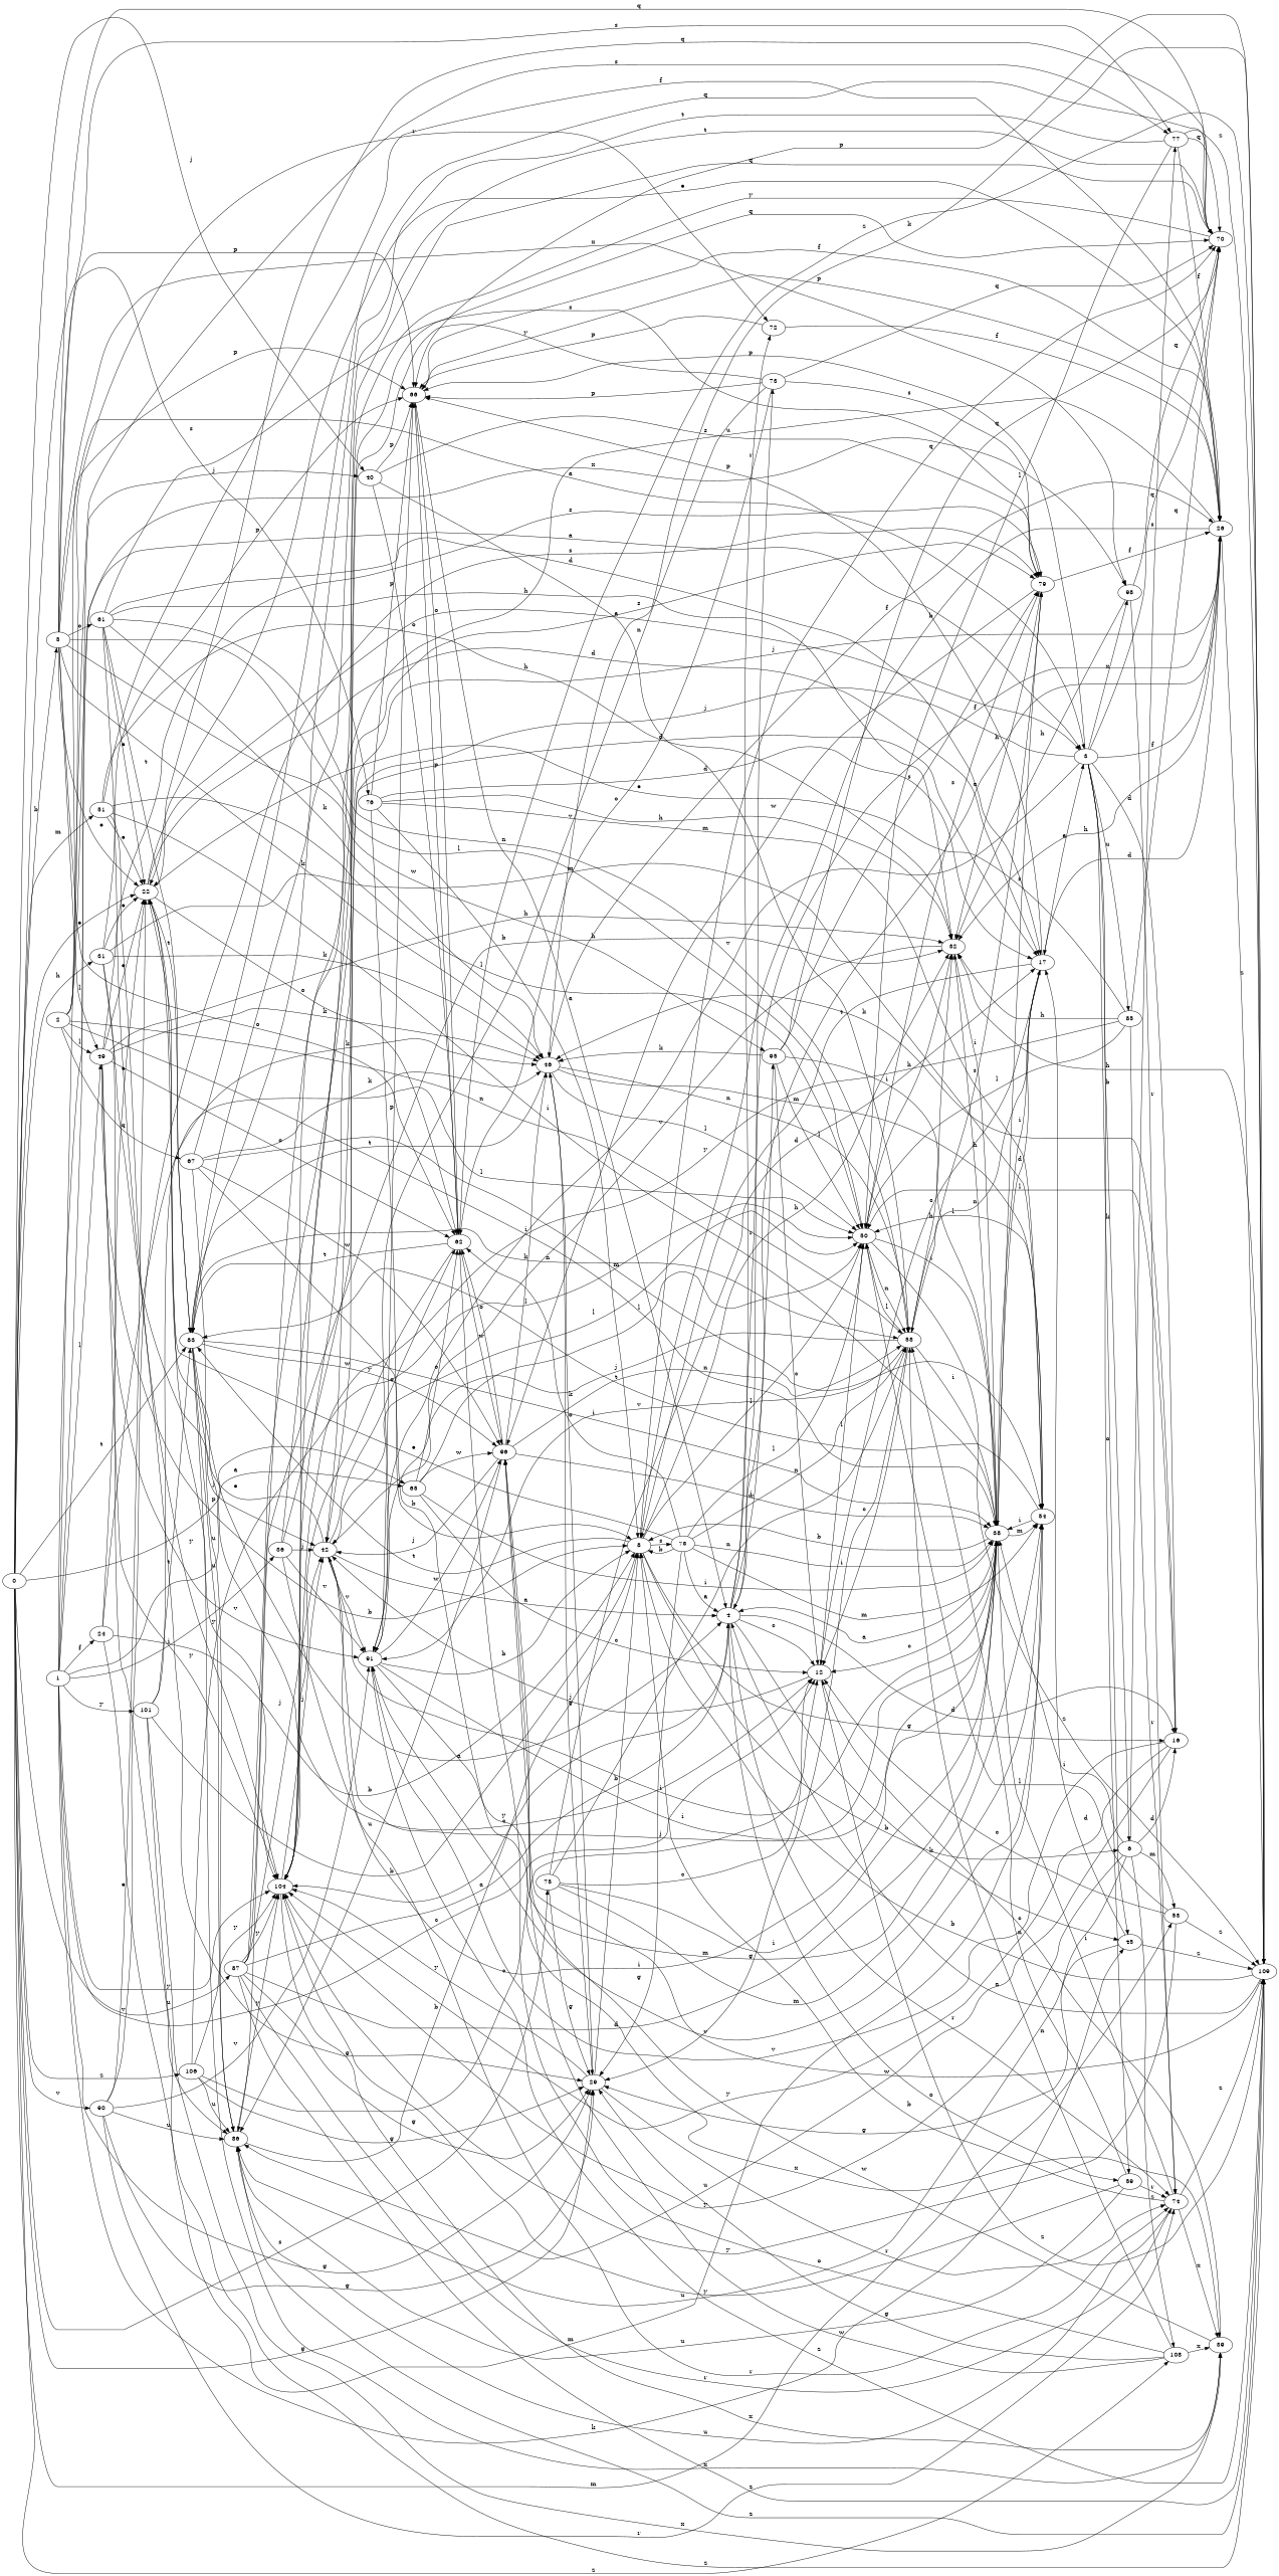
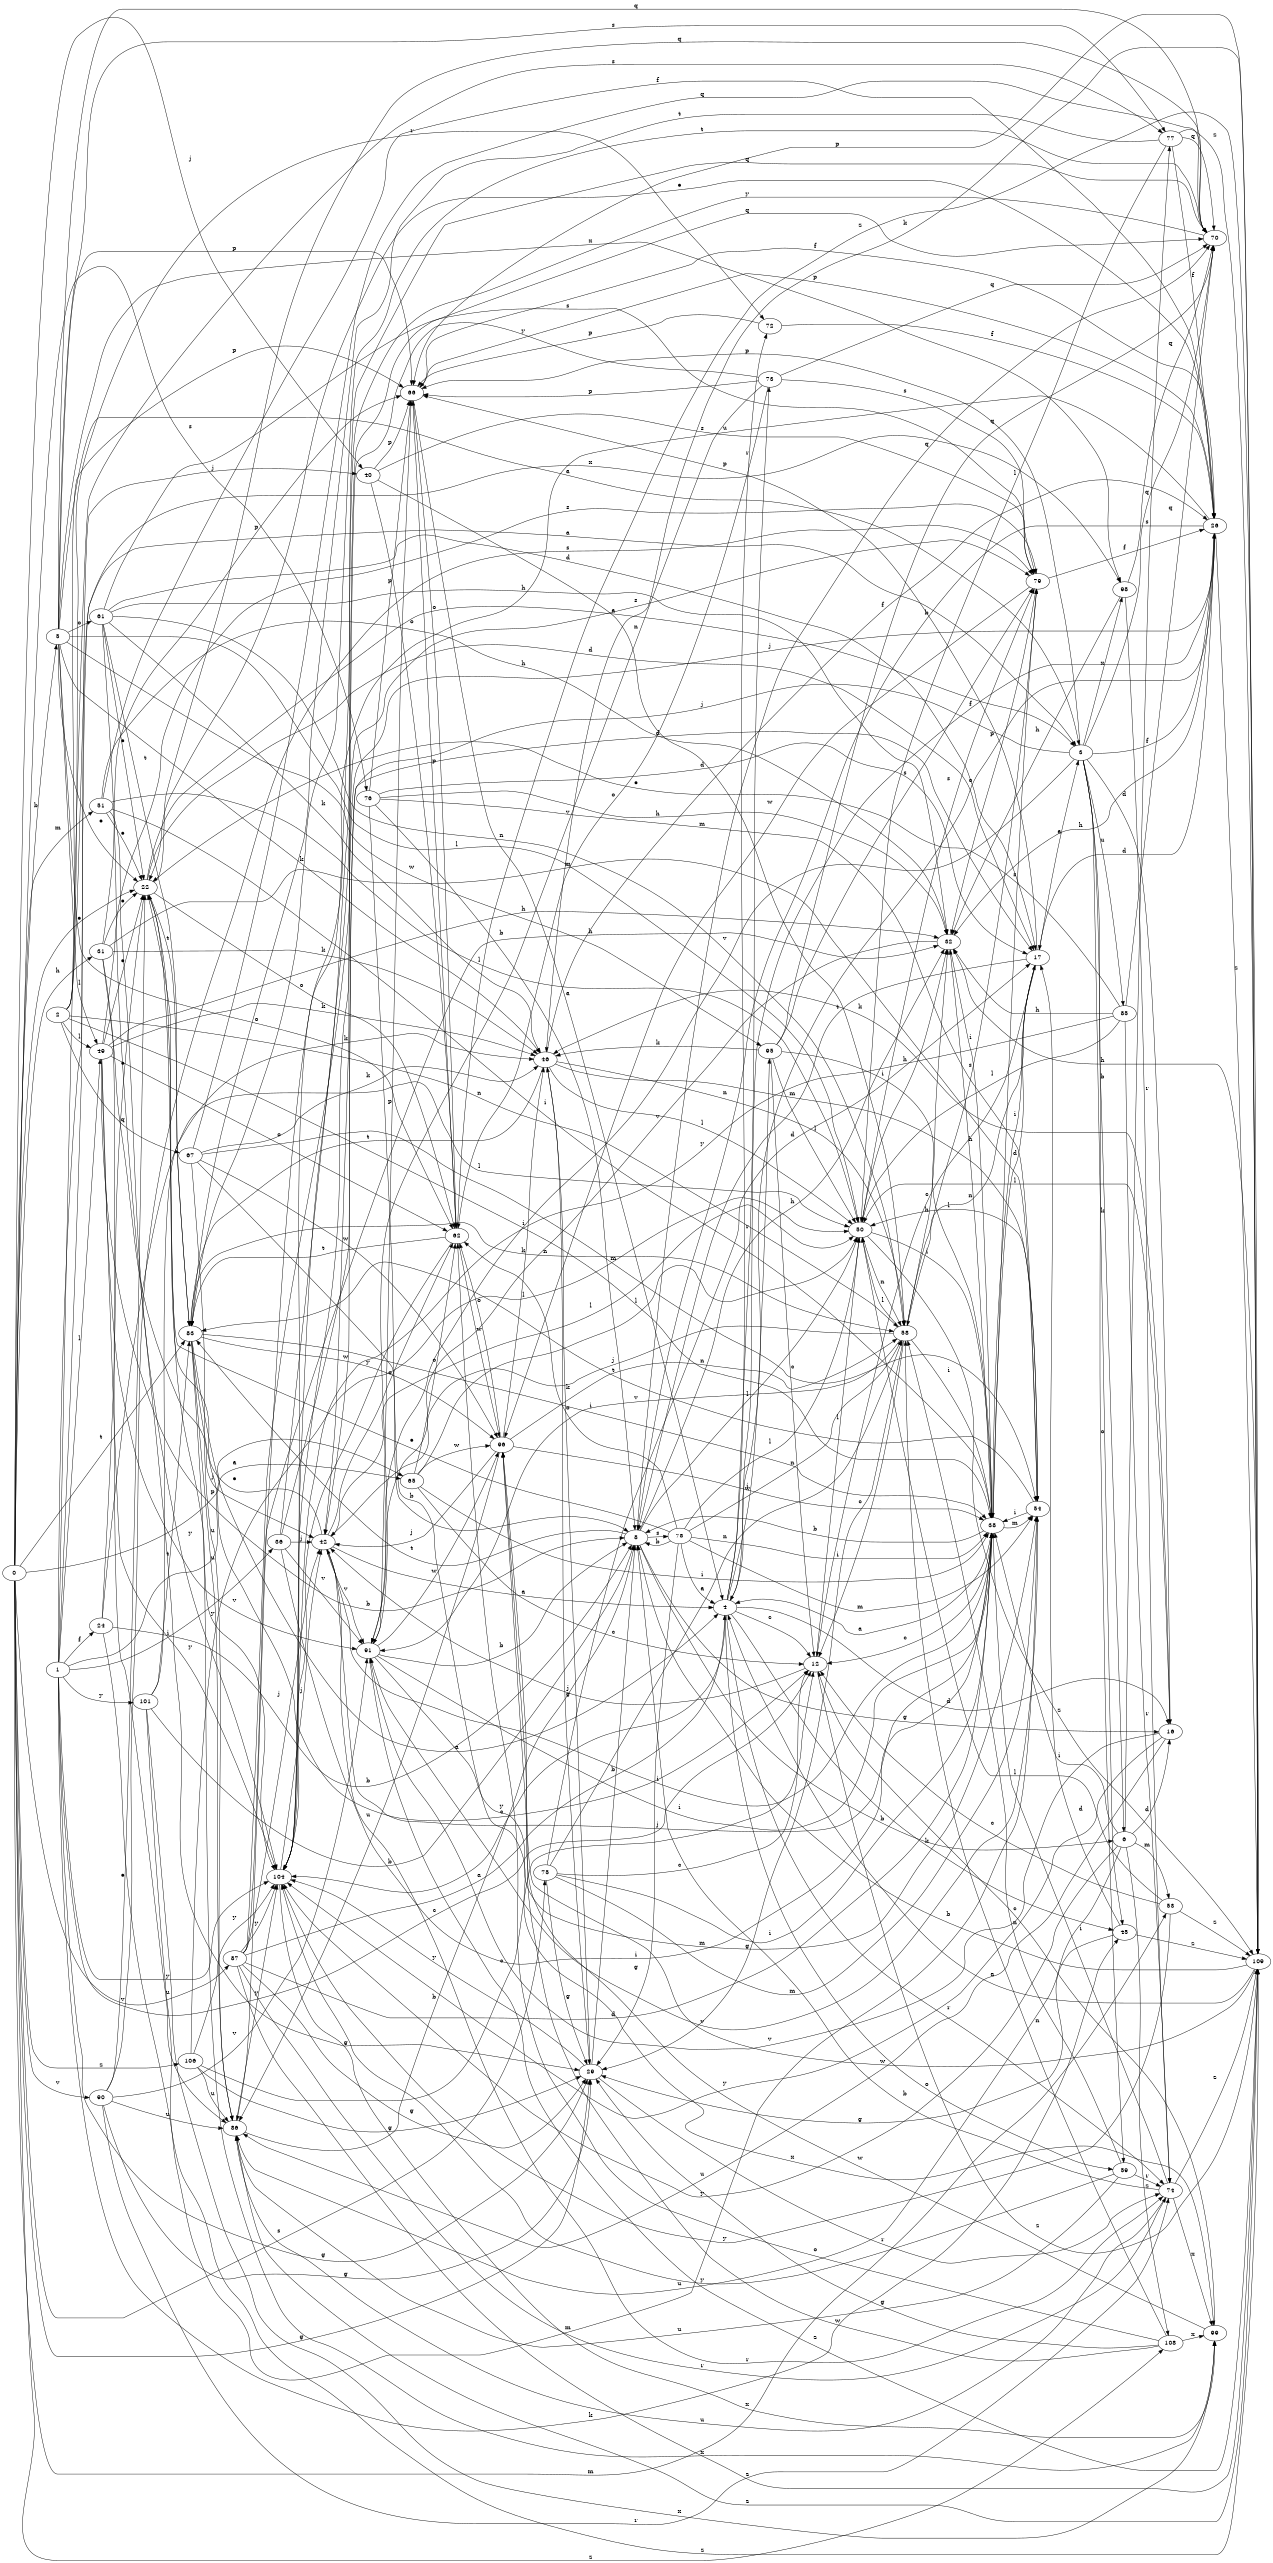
  strict digraph {
    rankdir=LR
    0
    5
    22
    29
    31
    40
    51
    53
    65
    75
    76
    83
    87
    90
    106
    108
    49
    77
    98
    3
    66
    70
    95
    46
    50
    61
    62
    104
    17
    74
    8
    42
    86
    54
    58
    79
    38
    26
    32
    12
    109
    96
-   99 [label=39]
+   99
    4
    91
    1
    24
    36
    45
    101
    2
    67
    72
    6
    16
    59
    85
    73
    78
    0 -> 5 [label=b]
    0 -> 22 [label=e]
    0 -> 29 [label=g]
    0 -> 31 [label=h]
    0 -> 40 [label=j]
    0 -> 51 [label=m]
    0 -> 53 [label=m]
    0 -> 65 [label=p]
    0 -> 75 [label=s]
    0 -> 76 [label=s]
    0 -> 83 [label=t]
    0 -> 87 [label=v]
    0 -> 90 [label=v]
    0 -> 106 [label=z]
    0 -> 108 [label=z]
    5 -> 22 [label=e]
    5 -> 49 [label=l]
    5 -> 77 [label=s]
    5 -> 98 [label=x]
    5 -> 3 [label=a]
    5 -> 66 [label=p]
    5 -> 70 [label=q]
    5 -> 95 [label=w]
    5 -> 46 [label=k]
    5 -> 50 [label=l]
    5 -> 61 [label=o]
    5 -> 62 [label=o]
    22 -> 83 [label=t]
    22 -> 3 [label=a]
    22 -> 70 [label=q]
    22 -> 62 [label=o]
    22 -> 104 [label=y]
    22 -> 17 [label=d]
    29 -> 46 [label=k]
    29 -> 104 [label=y]
    29 -> 74 [label=r]
    29 -> 8 [label=b]
    31 -> 22 [label=e]
    31 -> 66 [label=p]
    31 -> 46 [label=k]
    31 -> 42 [label=j]
    31 -> 86 [label=u]
    31 -> 54 [label=m]
    40 -> 66 [label=p]
    40 -> 62 [label=o]
    40 -> 58 [label=n]
    40 -> 79 [label=s]
    51 -> 22 [label=e]
    51 -> 50 [label=l]
    51 -> 104 [label=y]
    51 -> 38 [label=i]
    51 -> 26 [label=f]
    51 -> 32 [label=h]
    53 -> 50 [label=l]
    53 -> 104 [label=y]
    53 -> 12 [label=c]
    53 -> 109 [label=z]
    65 -> 50 [label=l]
    65 -> 62 [label=o]
    65 -> 38 [label=i]
    65 -> 12 [label=c]
    65 -> 96 [label=w]
    75 -> 29 [label=g]
    75 -> 17 [label=d]
    75 -> 54 [label=m]
    75 -> 58 [label=n]
    75 -> 38 [label=i]
    75 -> 12 [label=c]
    76 -> 66 [label=p]
    76 -> 17 [label=d]
    76 -> 8 [label=b]
    76 -> 54 [label=m]
    76 -> 32 [label=h]
    76 -> 99 [label=x]
    83 -> 86 [label=u]
    83 -> 58 [label=n]
    83 -> 38 [label=i]
    83 -> 12 [label=c]
    83 -> 96 [label=w]
    83 -> 99 [label=x]
    83 -> 4 [label=a]
    87 -> 29 [label=g]
    87 -> 104 [label=y]
    87 -> 74 [label=r]
    87 -> 42 [label=j]
    87 -> 79 [label=s]
    87 -> 38 [label=d]
    87 -> 32 [label=h]
    87 -> 109 [label=z]
    87 -> 4 [label=a]
    90 -> 22 [label=e]
    90 -> 29 [label=g]
    90 -> 74 [label=r]
    90 -> 86 [label=u]
    90 -> 79 [label=s]
    90 -> 91 [label=v]
    106 -> 29 [label=g]
    106 -> 50 [label=l]
    106 -> 104 [label=y]
    106 -> 86 [label=u]
    106 -> 12 [label=c]
    108 -> 29 [label=g]
    108 -> 62 [label=o]
    108 -> 58 [label=n]
    108 -> 96 [label=w]
    108 -> 99 [label=x]
    49 -> 22 [label=e]
    49 -> 46 [label=k]
    49 -> 62 [label=o]
    49 -> 104 [label=y]
    49 -> 8 [label=b]
    49 -> 79 [label=s]
    49 -> 32 [label=h]
    49 -> 91 [label=v]
    77 -> 83 [label=t]
    77 -> 70 [label=q]
    77 -> 50 [label=l]
    77 -> 26 [label=f]
    77 -> 109 [label=z]
    98 -> 70 [label=q]
    98 -> 74 [label=r]
    98 -> 32 [label=h]
    3 -> 98 [label=x]
    3 -> 66 [label=p]
    3 -> 70 [label=q]
    3 -> 42 [label=j]
    3 -> 26 [label=f]
    3 -> 91 [label=v]
    3 -> 45 [label=k]
    3 -> 6 [label=b]
    3 -> 16 [label=d]
    3 -> 59 [label=o]
    3 -> 85 [label=u]
    66 -> 62 [label=o]
    66 -> 26 [label=f]
    66 -> 4 [label=a]
    70 -> 83 [label=t]
    70 -> 104 [label=y]
    95 -> 70 [label=q]
    95 -> 46 [label=k]
    95 -> 50 [label=l]
    95 -> 79 [label=s]
    95 -> 38 [label=i]
    95 -> 12 [label=c]
    46 -> 29 [label=g]
    46 -> 83 [label=t]
    46 -> 50 [label=l]
    46 -> 54 [label=m]
    46 -> 58 [label=n]
    46 -> 26 [label=f]
    50 -> 58 [label=n]
    50 -> 79 [label=s]
    50 -> 38 [label=i]
    50 -> 32 [label=h]
    50 -> 109 [label=z]
    61 -> 22 [label=e]
    61 -> 29 [label=g]
    61 -> 83 [label=t]
    61 -> 46 [label=k]
    61 -> 17 [label=d]
    61 -> 58 [label=n]
    61 -> 79 [label=s]
    61 -> 32 [label=h]
    62 -> 83 [label=t]
    62 -> 66 [label=p]
    62 -> 104 [label=y]
    62 -> 109 [label=z]
    62 -> 96 [label=w]
    104 -> 70 [label=q]
    104 -> 42 [label=j]
    104 -> 99 [label=x]
    17 -> 3 [label=a]
    17 -> 66 [label=p]
    17 -> 8 [label=t]
    17 -> 58 [label=n]
    17 -> 38 [label=i]
    17 -> 12 [label=c]
    74 -> 8 [label=b]
    74 -> 86 [label=u]
    74 -> 38 [label=i]
    74 -> 109 [label=z]
    74 -> 99 [label=x]
    8 -> 83 [label=t]
    8 -> 70 [label=q]
    8 -> 50 [label=l]
    8 -> 32 [label=h]
    8 -> 6 [label=b]
    8 -> 16 [label=g]
    8 -> 78 [label=s]
    42 -> 22 [label=e]
    42 -> 50 [label=l]
    42 -> 62 [label=o]
    42 -> 74 [label=r]
    42 -> 38 [label=i]
    42 -> 4 [label=a]
    42 -> 91 [label=v]
    86 -> 104 [label=y]
    86 -> 8 [label=b]
    86 -> 109 [label=z]
    54 -> 83 [label=t]
    54 -> 50 [label=l]
    54 -> 38 [label=i]
    54 -> 91 [label=v]
    58 -> 29 [label=g]
    58 -> 50 [label=l]
    58 -> 42 [label=j]
    58 -> 79 [label=s]
    58 -> 38 [label=i]
    58 -> 32 [label=h]
    58 -> 12 [label=c]
    58 -> 91 [label=v]
    79 -> 26 [label=f]
-   79 -> 32 [label=h]
+   79 -> 32 [label=p]
    79 -> 96 [label=w]
    38 -> 17 [label=d]
    38 -> 8 [label=b]
    38 -> 42 [label=j]
    38 -> 54 [label=m]
    38 -> 79 [label=s]
    38 -> 32 [label=h]
    38 -> 12 [label=c]
    38 -> 4 [label=a]
    26 -> 22 [label=e]
    26 -> 66 [label=p]
    26 -> 17 [label=d]
    26 -> 8 [label=b]
    26 -> 42 [label=j]
    26 -> 86 [label=u]
    26 -> 32 [label=h]
    26 -> 109 [label=z]
-   26 -> 4 [label=a]
+   26 -> 4 [label=o]
    32 -> 38 [label=i]
    32 -> 91 [label=v]
    12 -> 50 [label=l]
    12 -> 42 [label=j]
    12 -> 109 [label=z]
    109 -> 66 [label=p]
    109 -> 46 [label=k]
    109 -> 8 [label=b]
    109 -> 32 [label=h]
    109 -> 96 [label=w]
    109 -> 4 [label=a]
    96 -> 46 [label=k]
    96 -> 62 [label=o]
    96 -> 42 [label=j]
    96 -> 86 [label=u]
    96 -> 58 [label=n]
    96 -> 38 [label=i]
    99 -> 12 [label=c]
    99 -> 96 [label=w]
    4 -> 95 [label=w]
    4 -> 104 [label=y]
    4 -> 74 [label=r]
    4 -> 26 [label=f]
    4 -> 12 [label=c]
    4 -> 45 [label=k]
    4 -> 72 [label=r]
    4 -> 16 [label=d]
    4 -> 59 [label=o]
    4 -> 73 [label=r]
    91 -> 66 [label=p]
    91 -> 8 [label=b]
    91 -> 54 [label=m]
    91 -> 38 [label=i]
    91 -> 109 [label=z]
    91 -> 96 [label=w]
    1 -> 29 [label=g]
    1 -> 40 [label=j]
    1 -> 65 [label=a]
    1 -> 49 [label=l]
    1 -> 77 [label=s]
    1 -> 98 [label=x]
    1 -> 104 [label=y]
    1 -> 12 [label=c]
    1 -> 24 [label=f]
    1 -> 36 [label=i]
    1 -> 45 [label=k]
    1 -> 101 [label=y]
    24 -> 22 [label=e]
    24 -> 50 [label=l]
    24 -> 8 [label=b]
    24 -> 54 [label=m]
    36 -> 70 [label=q]
    36 -> 17 [label=d]
    36 -> 42 [label=j]
    36 -> 38 [label=i]
    36 -> 91 [label=v]
    45 -> 29 [label=g]
    45 -> 17 [label=d]
    45 -> 109 [label=z]
    101 -> 83 [label=t]
    101 -> 46 [label=k]
    101 -> 8 [label=b]
    101 -> 109 [label=z]
    101 -> 99 [label=x]
    2 -> 49 [label=l]
    2 -> 3 [label=a]
    2 -> 66 [label=p]
    2 -> 58 [label=n]
    2 -> 38 [label=i]
    2 -> 67 [label=q]
    2 -> 72 [label=r]
    67 -> 70 [label=q]
    67 -> 46 [label=k]
    67 -> 8 [label=b]
    67 -> 86 [label=u]
    67 -> 54 [label=m]
    67 -> 96 [label=w]
    72 -> 66 [label=p]
    72 -> 26 [label=f]
    6 -> 53 [label=m]
    6 -> 108 [label=z]
    6 -> 77 [label=s]
    6 -> 104 [label=y]
    6 -> 86 [label=u]
    6 -> 38 [label=i]
    6 -> 16 [label=d]
    16 -> 46 [label=k]
    16 -> 50 [label=l]
    16 -> 104 [label=y]
    16 -> 86 [label=u]
    16 -> 91 [label=v]
    59 -> 104 [label=y]
    59 -> 74 [label=r]
    59 -> 86 [label=u]
    59 -> 58 [label=n]
    85 -> 22 [label=e]
    85 -> 70 [label=q]
    85 -> 50 [label=l]
    85 -> 104 [label=y]
    85 -> 74 [label=r]
    85 -> 32 [label=h]
    73 -> 66 [label=p]
    73 -> 70 [label=q]
    73 -> 62 [label=o]
    73 -> 104 [label=y]
    73 -> 79 [label=s]
    73 -> 91 [label=v]
    78 -> 22 [label=e]
    78 -> 29 [label=g]
    78 -> 50 [label=l]
    78 -> 62 [label=o]
    78 -> 8 [label=b]
    78 -> 54 [label=m]
    78 -> 58 [label=n]
    78 -> 38 [label=i]
    78 -> 4 [label=a]
  }
